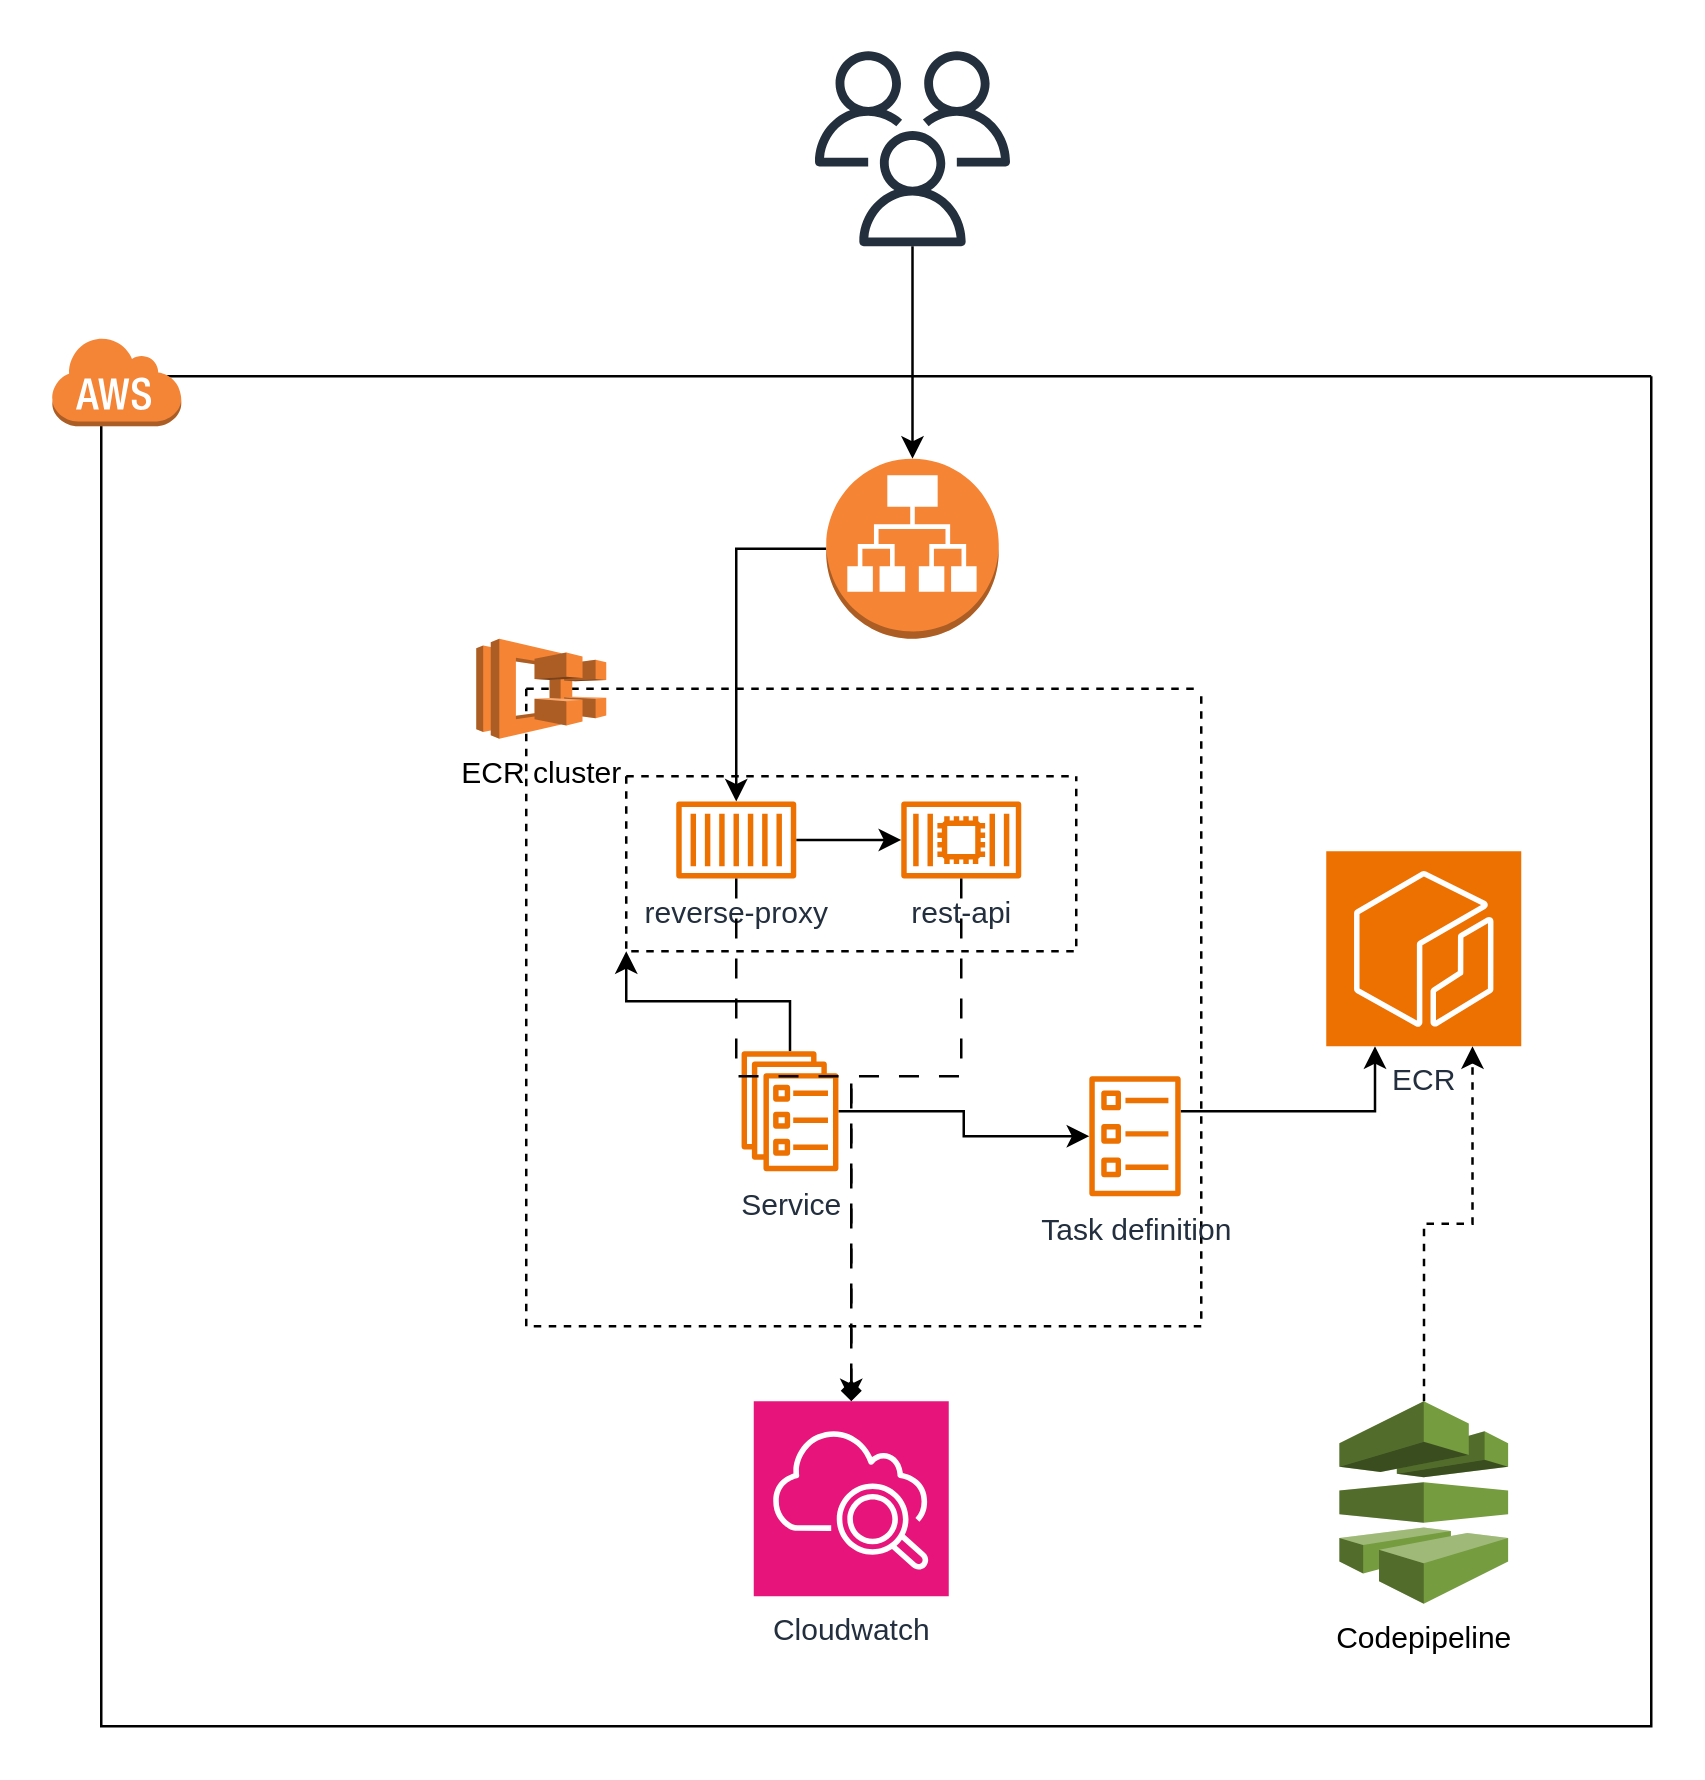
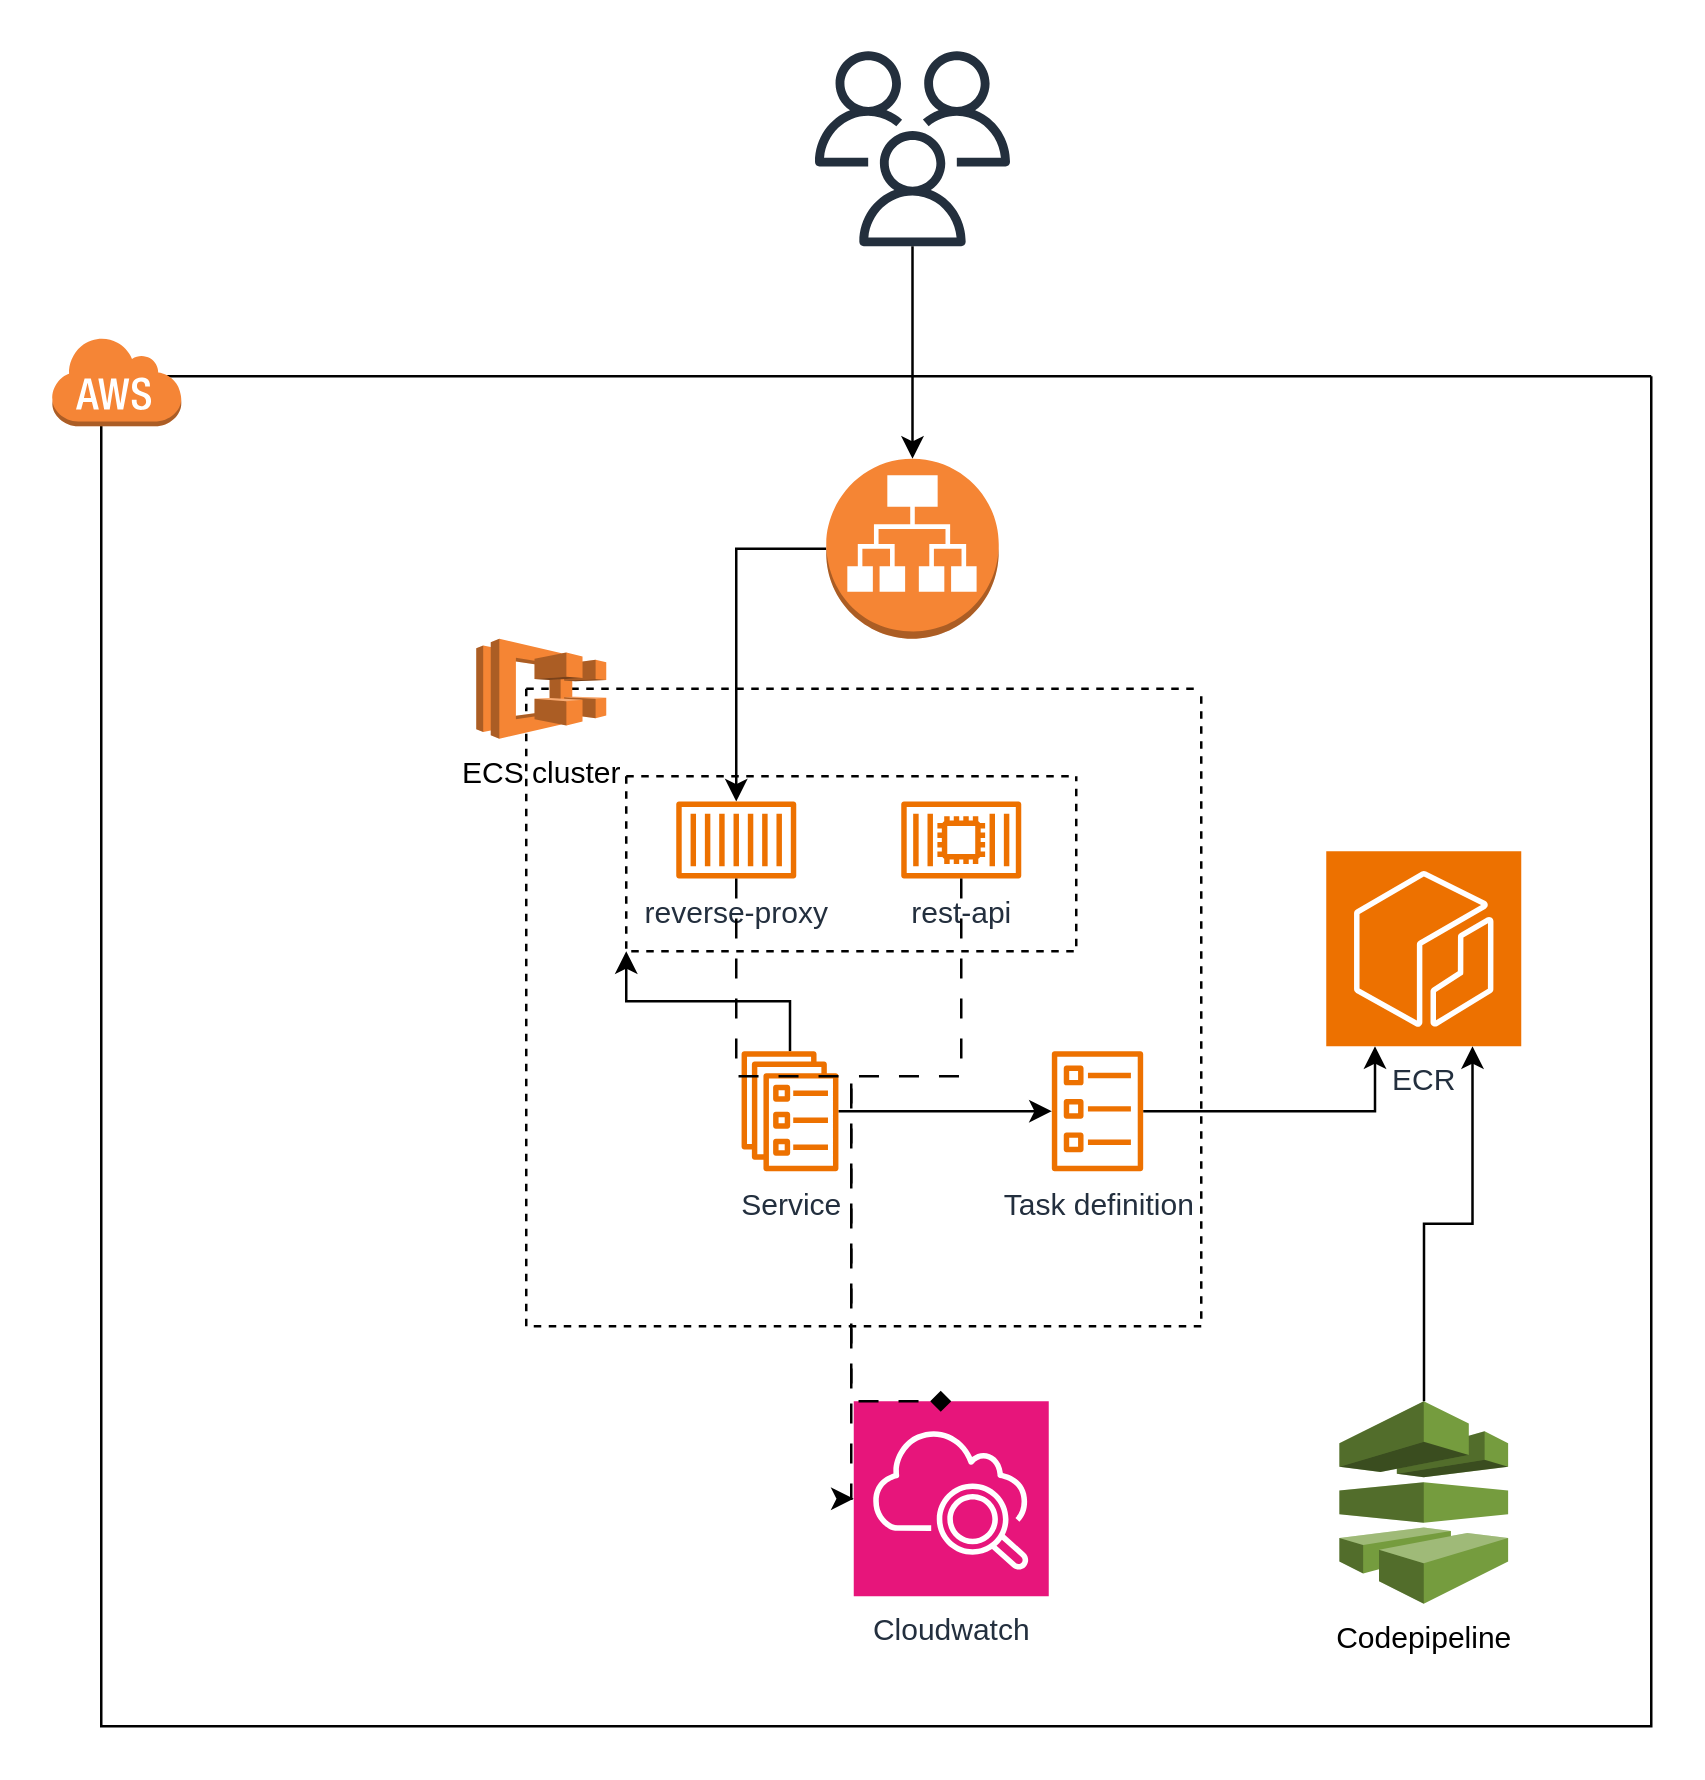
  <mxCell id="0" />
  <mxCell id="1" parent="0" />
  <mxCell id="2" value="" style="sketch=0;outlineConnect=0;fontColor=#232F3E;gradientColor=none;fillColor=#232F3D;strokeColor=none;dashed=0;verticalLabelPosition=bottom;verticalAlign=top;align=center;html=1;fontSize=12;fontStyle=0;aspect=fixed;pointerEvents=1;shape=mxgraph.aws4.users;" vertex="1" parent="1"><mxGeometry x="325.5" y="20" width="78" height="78" as="geometry" /></mxCell>
  <mxCell id="3" style="edgeStyle=orthogonalEdgeStyle;rounded=0;orthogonalLoop=1;jettySize=auto;html=1;" edge="1" parent="1" source="2" target="8"><mxGeometry relative="1" as="geometry" /></mxCell>
  <mxCell id="4" value="" style="swimlane;startSize=0;dashed=1;" vertex="1" parent="1"><mxGeometry x="250" y="310" width="180" height="70" as="geometry" /></mxCell>
  <mxCell id="5" style="edgeStyle=orthogonalEdgeStyle;rounded=0;orthogonalLoop=1;jettySize=auto;html=1;entryX=0;entryY=1;entryDx=0;entryDy=0;" edge="1" parent="1" source="12" target="4"><mxGeometry relative="1" as="geometry" /></mxCell>
  <mxCell id="6" style="edgeStyle=orthogonalEdgeStyle;rounded=0;orthogonalLoop=1;jettySize=auto;html=1;entryX=0.25;entryY=1;entryDx=0;entryDy=0;entryPerimeter=0;" edge="1" parent="1" source="10" target="21"><mxGeometry relative="1" as="geometry"><mxPoint x="575" y="121" as="targetPoint" /><Array as="points"><mxPoint x="550" y="444" /></Array></mxGeometry></mxCell>
  <mxCell id="7" style="edgeStyle=orthogonalEdgeStyle;rounded=0;orthogonalLoop=1;jettySize=auto;html=1;" edge="1" parent="1" source="8" target="14"><mxGeometry relative="1" as="geometry" /></mxCell>
  <mxCell id="8" value="" style="outlineConnect=0;dashed=0;verticalLabelPosition=bottom;verticalAlign=top;align=center;html=1;shape=mxgraph.aws3.application_load_balancer;fillColor=#F58534;gradientColor=none;" vertex="1" parent="1"><mxGeometry x="330" y="183" width="69" height="72" as="geometry" /></mxCell>
  <mxCell id="9" value="" style="swimlane;startSize=0;dashed=1;" vertex="1" parent="1"><mxGeometry x="210" y="275" width="270" height="255" as="geometry" /></mxCell>
- <mxCell id="10" value="Task definition" style="sketch=0;outlineConnect=0;fontColor=#232F3E;gradientColor=none;fillColor=#ED7100;strokeColor=none;dashed=0;verticalLabelPosition=bottom;verticalAlign=top;align=center;html=1;fontSize=12;fontStyle=0;aspect=fixed;pointerEvents=1;shape=mxgraph.aws4.ecs_task;" vertex="1" parent="9"><mxGeometry x="225" y="155" width="37" height="48" as="geometry" /></mxCell>
+ <mxCell id="10" value="Task definition" style="sketch=0;outlineConnect=0;fontColor=#232F3E;gradientColor=none;fillColor=#ED7100;strokeColor=none;dashed=0;verticalLabelPosition=bottom;verticalAlign=top;align=center;html=1;fontSize=12;fontStyle=0;aspect=fixed;pointerEvents=1;shape=mxgraph.aws4.ecs_task;" vertex="1" parent="9"><mxGeometry x="210" y="145" width="37" height="48" as="geometry" /></mxCell>
  <mxCell id="11" style="edgeStyle=orthogonalEdgeStyle;rounded=0;orthogonalLoop=1;jettySize=auto;html=1;" edge="1" parent="9" source="12" target="10"><mxGeometry relative="1" as="geometry" /></mxCell>
  <mxCell id="12" value="Service" style="sketch=0;outlineConnect=0;fontColor=#232F3E;gradientColor=none;fillColor=#ED7100;strokeColor=none;dashed=0;verticalLabelPosition=bottom;verticalAlign=top;align=center;html=1;fontSize=12;fontStyle=0;aspect=fixed;pointerEvents=1;shape=mxgraph.aws4.ecs_service;" vertex="1" parent="9"><mxGeometry x="86" y="145" width="39" height="48" as="geometry" /></mxCell>
- <mxCell id="13" style="edgeStyle=orthogonalEdgeStyle;rounded=0;orthogonalLoop=1;jettySize=auto;html=1;" edge="1" parent="9" source="14" target="15"><mxGeometry relative="1" as="geometry" /></mxCell>
  <mxCell id="14" value="reverse-proxy" style="sketch=0;outlineConnect=0;fontColor=#232F3E;gradientColor=none;fillColor=#ED7100;strokeColor=none;dashed=0;verticalLabelPosition=bottom;verticalAlign=top;align=center;html=1;fontSize=12;fontStyle=0;aspect=fixed;pointerEvents=1;shape=mxgraph.aws4.container_1;" vertex="1" parent="9"><mxGeometry x="60" y="45" width="48" height="31" as="geometry" /></mxCell>
  <mxCell id="15" value="rest-api" style="sketch=0;outlineConnect=0;fontColor=#232F3E;gradientColor=none;fillColor=#ED7100;strokeColor=none;dashed=0;verticalLabelPosition=bottom;verticalAlign=top;align=center;html=1;fontSize=12;fontStyle=0;aspect=fixed;pointerEvents=1;shape=mxgraph.aws4.container_2;" vertex="1" parent="9"><mxGeometry x="150" y="45" width="48" height="31" as="geometry" /></mxCell>
- <mxCell id="16" value="ECR cluster" style="outlineConnect=0;dashed=0;verticalLabelPosition=bottom;verticalAlign=top;align=center;html=1;shape=mxgraph.aws3.ecs;fillColor=#F58534;gradientColor=none;" vertex="1" parent="1"><mxGeometry x="190" y="255" width="52" height="40" as="geometry" /></mxCell>
- <mxCell id="17" value="Cloudwatch" style="sketch=0;points=[[0,0,0],[0.25,0,0],[0.5,0,0],[0.75,0,0],[1,0,0],[0,1,0],[0.25,1,0],[0.5,1,0],[0.75,1,0],[1,1,0],[0,0.25,0],[0,0.5,0],[0,0.75,0],[1,0.25,0],[1,0.5,0],[1,0.75,0]];points=[[0,0,0],[0.25,0,0],[0.5,0,0],[0.75,0,0],[1,0,0],[0,1,0],[0.25,1,0],[0.5,1,0],[0.75,1,0],[1,1,0],[0,0.25,0],[0,0.5,0],[0,0.75,0],[1,0.25,0],[1,0.5,0],[1,0.75,0]];outlineConnect=0;fontColor=#232F3E;fillColor=#E7157B;strokeColor=#ffffff;dashed=0;verticalLabelPosition=bottom;verticalAlign=top;align=center;html=1;fontSize=12;fontStyle=0;aspect=fixed;shape=mxgraph.aws4.resourceIcon;resIcon=mxgraph.aws4.cloudwatch_2;" vertex="1" parent="1"><mxGeometry x="301" y="560" width="78" height="78" as="geometry" /></mxCell>
+ <mxCell id="16" value="ECS cluster" style="outlineConnect=0;dashed=0;verticalLabelPosition=bottom;verticalAlign=top;align=center;html=1;shape=mxgraph.aws3.ecs;fillColor=#F58534;gradientColor=none;" vertex="1" parent="1"><mxGeometry x="190" y="255" width="52" height="40" as="geometry" /></mxCell>
+ <mxCell id="17" value="Cloudwatch" style="sketch=0;points=[[0,0,0],[0.25,0,0],[0.5,0,0],[0.75,0,0],[1,0,0],[0,1,0],[0.25,1,0],[0.5,1,0],[0.75,1,0],[1,1,0],[0,0.25,0],[0,0.5,0],[0,0.75,0],[1,0.25,0],[1,0.5,0],[1,0.75,0]];points=[[0,0,0],[0.25,0,0],[0.5,0,0],[0.75,0,0],[1,0,0],[0,1,0],[0.25,1,0],[0.5,1,0],[0.75,1,0],[1,1,0],[0,0.25,0],[0,0.5,0],[0,0.75,0],[1,0.25,0],[1,0.5,0],[1,0.75,0]];outlineConnect=0;fontColor=#232F3E;fillColor=#E7157B;strokeColor=#ffffff;dashed=0;verticalLabelPosition=bottom;verticalAlign=top;align=center;html=1;fontSize=12;fontStyle=0;aspect=fixed;shape=mxgraph.aws4.resourceIcon;resIcon=mxgraph.aws4.cloudwatch_2;" vertex="1" parent="1"><mxGeometry x="341" y="560" width="78" height="78" as="geometry" /></mxCell>
  <mxCell id="18" style="edgeStyle=orthogonalEdgeStyle;rounded=0;orthogonalLoop=1;jettySize=auto;html=1;entryX=0.5;entryY=0;entryDx=0;entryDy=0;entryPerimeter=0;dashed=1;dashPattern=8 8;endArrow=diamond;" edge="1" parent="1" source="15" target="17"><mxGeometry relative="1" as="geometry"><Array as="points"><mxPoint x="384" y="430" /><mxPoint x="340" y="430" /></Array></mxGeometry></mxCell>
  <mxCell id="19" style="edgeStyle=orthogonalEdgeStyle;rounded=0;orthogonalLoop=1;jettySize=auto;html=1;dashed=1;dashPattern=8 8;" edge="1" parent="1" source="14" target="17"><mxGeometry relative="1" as="geometry"><Array as="points"><mxPoint x="294" y="430" /><mxPoint x="340" y="430" /></Array></mxGeometry></mxCell>
  <mxCell id="20" value="" style="swimlane;startSize=0;" vertex="1" parent="1"><mxGeometry x="40" y="150" width="620" height="540" as="geometry"><mxRectangle x="150" y="-300" width="50" height="40" as="alternateBounds" /></mxGeometry></mxCell>
  <mxCell id="21" value="ECR" style="sketch=0;points=[[0,0,0],[0.25,0,0],[0.5,0,0],[0.75,0,0],[1,0,0],[0,1,0],[0.25,1,0],[0.5,1,0],[0.75,1,0],[1,1,0],[0,0.25,0],[0,0.5,0],[0,0.75,0],[1,0.25,0],[1,0.5,0],[1,0.75,0]];outlineConnect=0;fontColor=#232F3E;fillColor=#ED7100;strokeColor=#ffffff;dashed=0;verticalLabelPosition=bottom;verticalAlign=top;align=center;html=1;fontSize=12;fontStyle=0;aspect=fixed;shape=mxgraph.aws4.resourceIcon;resIcon=mxgraph.aws4.ecr;" vertex="1" parent="20"><mxGeometry x="490" y="190" width="78" height="78" as="geometry" /></mxCell>
  <mxCell id="22" value="Codepipeline" style="outlineConnect=0;dashed=0;verticalLabelPosition=bottom;verticalAlign=top;align=center;html=1;shape=mxgraph.aws3.codepipeline;fillColor=#759C3E;gradientColor=none;" vertex="1" parent="20"><mxGeometry x="495.25" y="410" width="67.5" height="81" as="geometry" /></mxCell>
- <mxCell id="23" style="edgeStyle=orthogonalEdgeStyle;rounded=0;orthogonalLoop=1;jettySize=auto;html=1;entryX=0.75;entryY=1;entryDx=0;entryDy=0;entryPerimeter=0;dashed=1;" edge="1" parent="20" source="22" target="21"><mxGeometry relative="1" as="geometry" /></mxCell>
+ <mxCell id="23" style="edgeStyle=orthogonalEdgeStyle;rounded=0;orthogonalLoop=1;jettySize=auto;html=1;entryX=0.75;entryY=1;entryDx=0;entryDy=0;entryPerimeter=0;" edge="1" parent="20" source="22" target="21"><mxGeometry relative="1" as="geometry" /></mxCell>
  <mxCell id="24" value="" style="dashed=0;html=1;shape=mxgraph.aws3.cloud;fillColor=#F58536;gradientColor=none;dashed=0;" vertex="1" parent="1"><mxGeometry x="20" y="134" width="52" height="36" as="geometry" /></mxCell>
